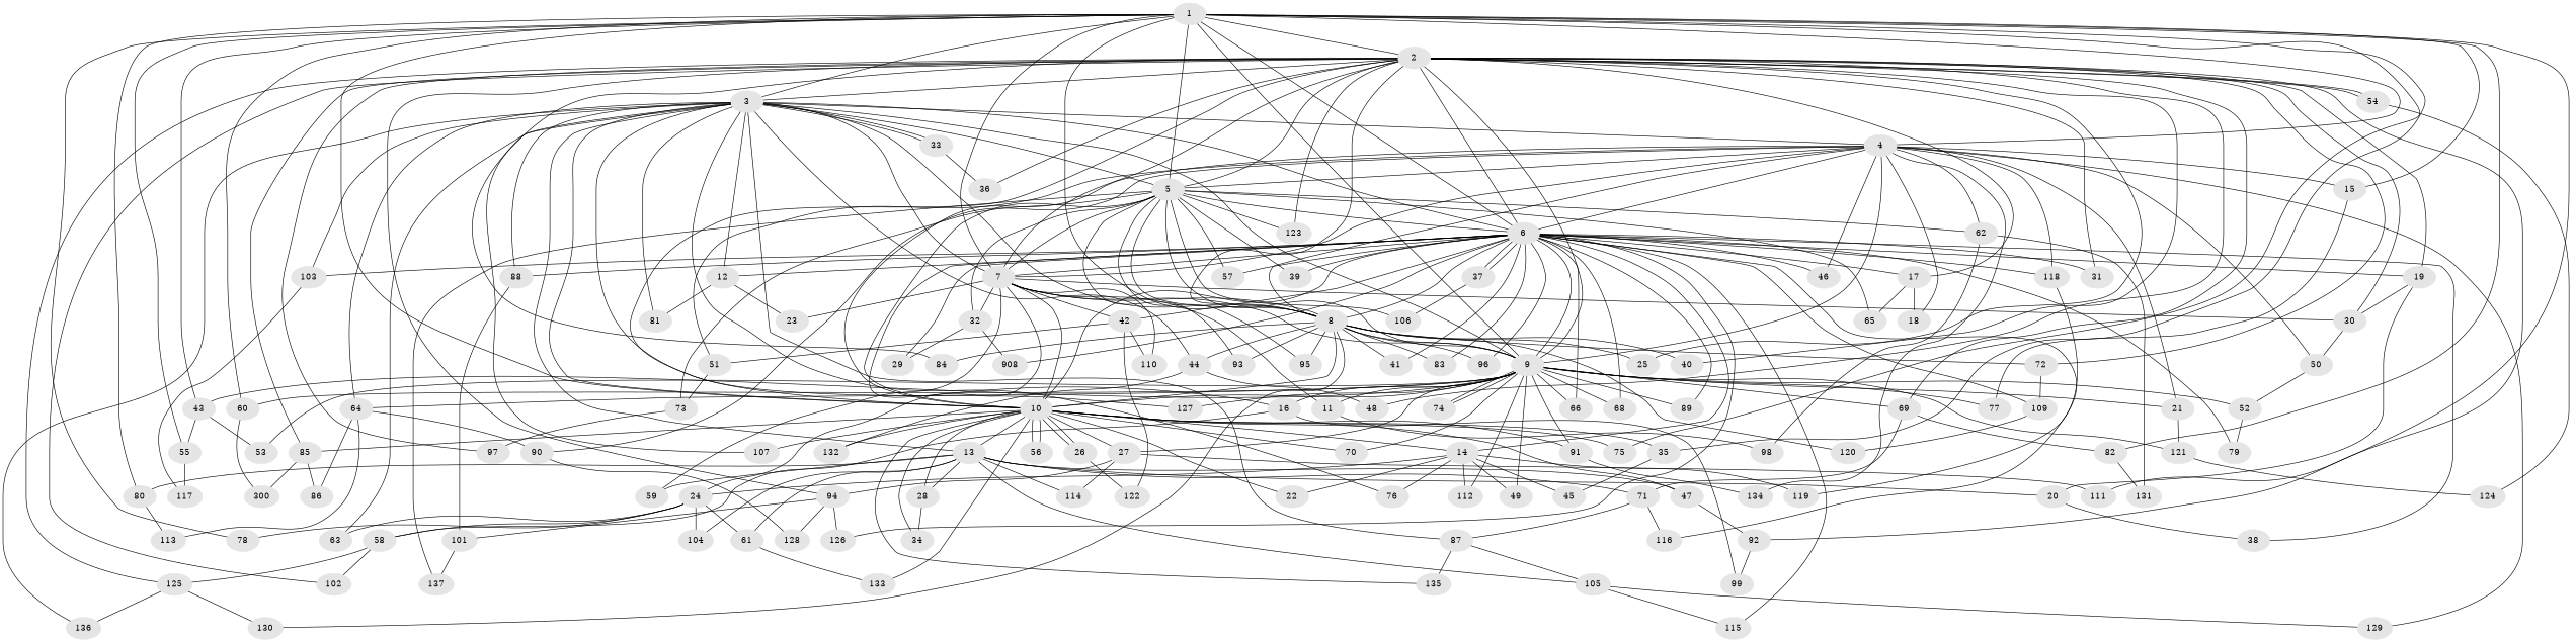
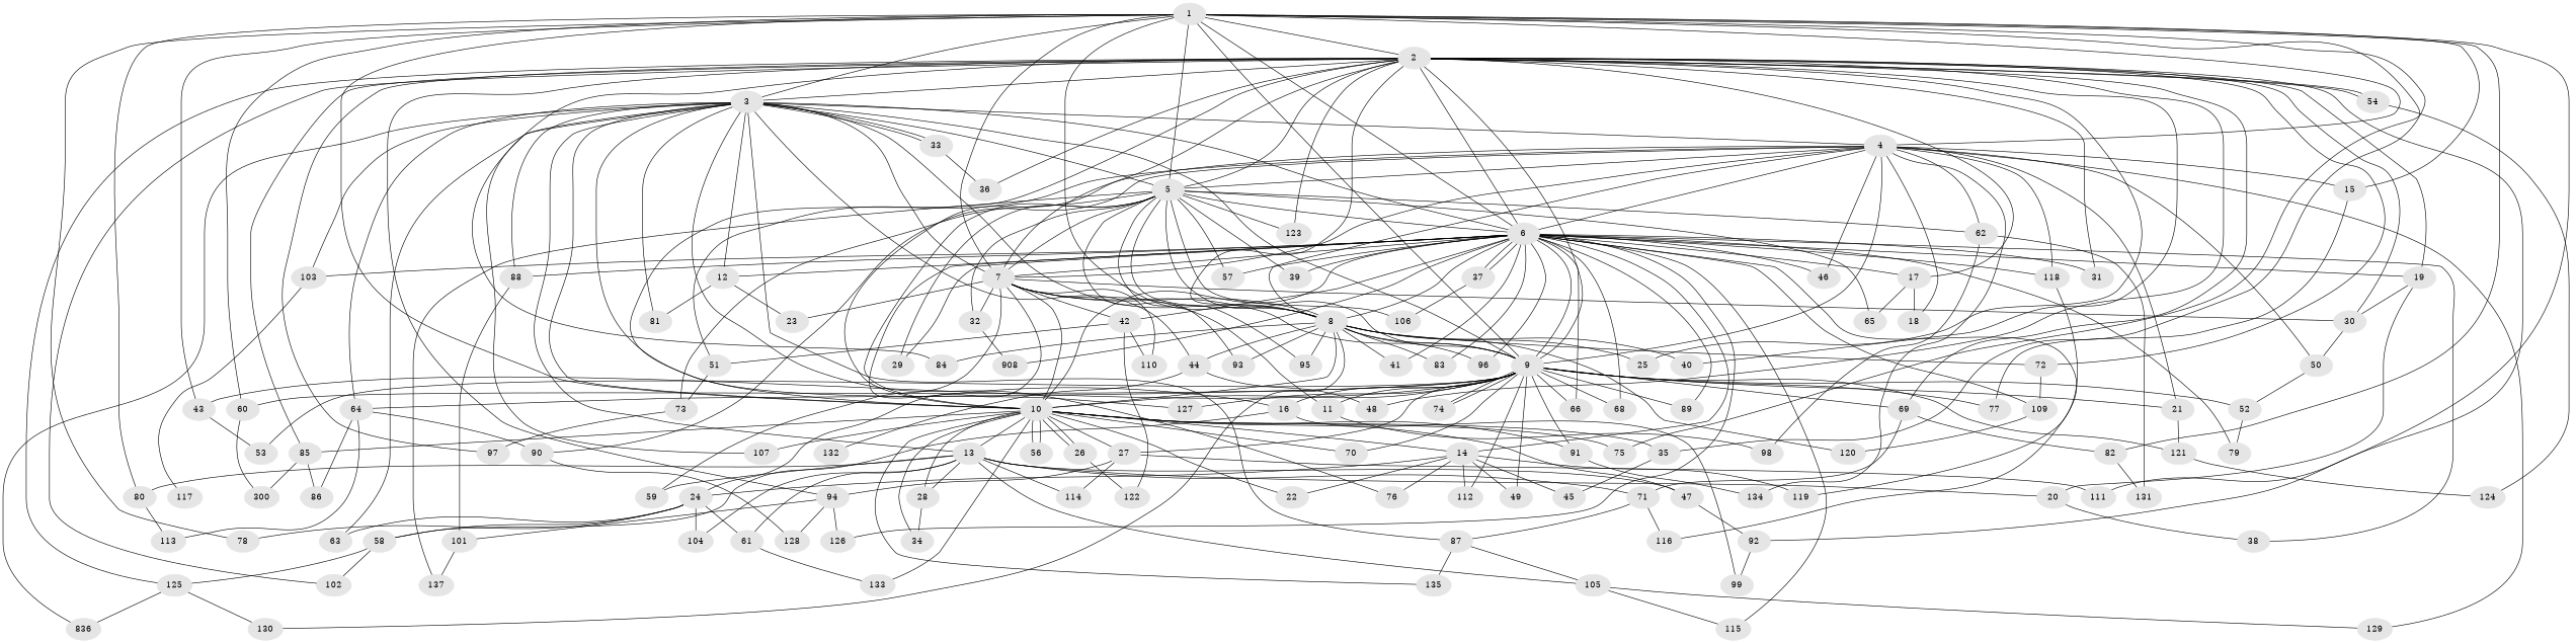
  graph {
    node [color=gray90 style=filled]
    1
    2
    3
    4
    5
    6
    7
    8
    9
    10
    15
    35
    43
-   55
    60
    75
    78
    80
    82
    111
    17
    19
    25
    31
    36
    40
    48
    54
    69
    72
    84
    85
    92
    94
    97
    102
    123
    125
    30
    12
    13
    33
    44
    63
    64
    76
    81
    87
    88
    103
    107
    127
-   136
+   136 [label=836]
    18
    21
    46
    50
    51
    62
    90
    118
    129
    134
    29
    32
    39
    57
    65
    73
    93
    95
    106
    137
    14
    16
    37
    38
    41
    42
    66
    68
    79
    83
    89
    96
    n86 [label=908]
    109
    115
    116
    126
    11
    23
    24
    59
    110
    120
    130
    27
    49
    52
    53
    70
    74
    77
    91
    112
    121
    22
    26
    28
    34
    47
    56
    132
    133
    135
    45
    117
    n119 [label=300]
    113
    131
    20
    124
    71
    86
    99
    101
    128
    61
    104
    105
    114
    98
    119
    58
    122
    1 -- 2
    1 -- 3
    1 -- 4
    1 -- 5
    1 -- 6
    1 -- 7
    1 -- 8
    1 -- 9
    1 -- 10
    1 -- 15
    1 -- 35
    1 -- 43
-   1 -- 55
    1 -- 60
    1 -- 75
    1 -- 78
    1 -- 80
    1 -- 82
    1 -- 111
    2 -- 3
    2 -- 5
    2 -- 6
    2 -- 7
    2 -- 8
    2 -- 9
    2 -- 10
    2 -- 17
    2 -- 19
    2 -- 25
    2 -- 31
    2 -- 36
    2 -- 40
    2 -- 48
    2 -- 54
    2 -- 54
    2 -- 69
    2 -- 72
    2 -- 84
    2 -- 85
    2 -- 92
    2 -- 94
    2 -- 97
    2 -- 102
    2 -- 123
    2 -- 125
    2 -- 30
    3 -- 4
    3 -- 5
    3 -- 6
    3 -- 7
    3 -- 8
    3 -- 9
    3 -- 10
    3 -- 12
    3 -- 13
    3 -- 33
    3 -- 33
    3 -- 44
    3 -- 63
    3 -- 64
    3 -- 76
    3 -- 81
    3 -- 87
    3 -- 88
    3 -- 103
    3 -- 107
    3 -- 127
    3 -- 136
    4 -- 5
    4 -- 6
    4 -- 7
    4 -- 8
    4 -- 9
    4 -- 10
    4 -- 15
    4 -- 18
    4 -- 21
    4 -- 46
    4 -- 50
    4 -- 51
    4 -- 62
    4 -- 90
    4 -- 118
    4 -- 129
    4 -- 134
    5 -- 6
    5 -- 7
    5 -- 8
    5 -- 9
    5 -- 10
    5 -- 123
    5 -- 62
-   32 -- 29
+   5 -- 29
    5 -- 32
    5 -- 39
    5 -- 57
    5 -- 65
    5 -- 73
    5 -- 93
    5 -- 95
    5 -- 106
    5 -- 137
    6 -- 7
    6 -- 8
    6 -- 9
    6 -- 10
    6 -- 17
    6 -- 19
    6 -- 31
    6 -- 12
    6 -- 88
    6 -- 103
    6 -- 46
    6 -- 118
    6 -- 29
    6 -- 39
    6 -- 57
    6 -- 14
    6 -- 16
    6 -- 37
    6 -- 37
    6 -- 38
    6 -- 41
    6 -- 42
    6 -- 66
    6 -- 68
    6 -- 79
    6 -- 83
    6 -- 89
    6 -- 96
    6 -- n86
    6 -- 109
    6 -- 115
    6 -- 116
    6 -- 126
    7 -- 8
    7 -- 9
    7 -- 10
    7 -- 30
    7 -- 32
    7 -- 42
    7 -- 11
    7 -- 23
    7 -- 24
    7 -- 59
    7 -- 110
    8 -- 9
    8 -- 10
    8 -- 25
    8 -- 40
    8 -- 72
    8 -- 84
    8 -- 44
    8 -- 93
    8 -- 95
    8 -- 41
    8 -- 83
    8 -- 96
    8 -- 120
    8 -- 130
    9 -- 10
    9 -- 43
    9 -- 60
    9 -- 69
    9 -- 64
    9 -- 127
    9 -- 21
    9 -- 16
    9 -- 66
    9 -- 68
    9 -- 89
    9 -- 11
    9 -- 27
    9 -- 49
    9 -- 52
    9 -- 53
    9 -- 70
    9 -- 74
    9 -- 74
    9 -- 77
    9 -- 91
    9 -- 112
    9 -- 121
    10 -- 35
    10 -- 75
    10 -- 85
    10 -- 13
    10 -- 107
    10 -- 14
    10 -- 27
    10 -- 70
    10 -- 91
    10 -- 22
    10 -- 26
    10 -- 26
    10 -- 28
    10 -- 34
    10 -- 47
    10 -- 56
    10 -- 56
-   10 -- 132
    10 -- 133
    10 -- 135
    15 -- 77
    35 -- 45
-   43 -- 55
    43 -- 53
-   55 -- 117
    60 -- n119
    80 -- 113
    82 -- 131
    17 -- 18
    17 -- 65
    19 -- 30
    19 -- 20
    54 -- 124
    69 -- 82
    69 -- 71
    72 -- 109
    85 -- n119
    85 -- 86
    92 -- 99
    94 -- 126
    94 -- 101
    94 -- 128
    125 -- 136
    125 -- 130
    30 -- 50
    12 -- 81
    12 -- 23
    13 -- 80
    13 -- 59
    13 -- 28
    13 -- 47
    13 -- 20
    13 -- 71
    13 -- 61
    13 -- 104
    13 -- 105
    13 -- 114
    33 -- 36
    44 -- 48
    44 -- 132
    64 -- 90
    64 -- 113
    64 -- 86
    87 -- 135
    87 -- 105
    88 -- 101
    103 -- 117
    21 -- 121
    50 -- 52
    51 -- 73
    62 -- 131
    62 -- 98
    90 -- 128
    118 -- 119
    32 -- n86
    73 -- 97
    14 -- 76
    14 -- 24
    14 -- 49
    14 -- 112
    14 -- 22
    14 -- 45
    14 -- 119
    16 -- 99
    16 -- 58
    37 -- 106
    42 -- 51
    42 -- 110
    42 -- 122
    109 -- 120
    11 -- 98
    24 -- 78
    24 -- 63
    24 -- 61
    24 -- 104
    24 -- 58
    27 -- 111
    27 -- 94
    27 -- 114
    52 -- 79
    91 -- 134
    121 -- 124
    26 -- 122
    28 -- 34
    47 -- 92
    20 -- 38
    71 -- 87
    71 -- 116
    101 -- 137
    61 -- 133
    105 -- 129
    105 -- 115
    58 -- 102
    58 -- 125
  }
